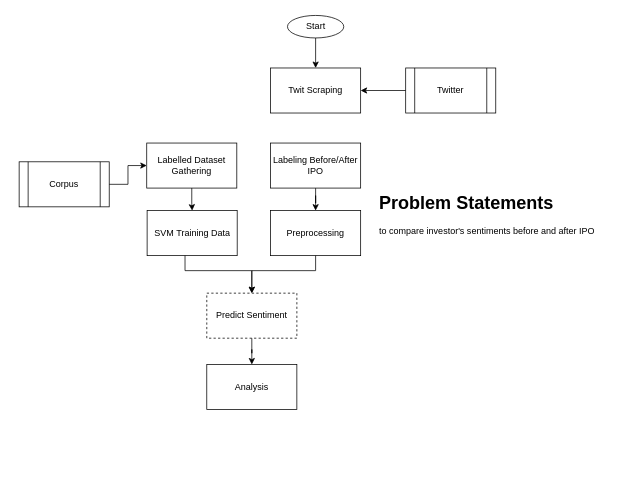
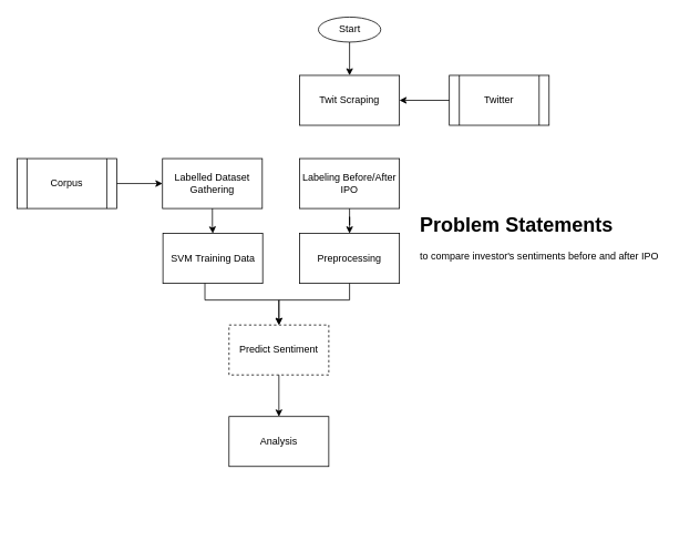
  <mxCell id="0" />
  <mxCell id="1" parent="0" />
  <mxCell id="2" value="" style="group" vertex="1" connectable="0" parent="1"><mxGeometry x="20" y="20" width="800" height="620" as="geometry" /></mxCell>
  <mxCell id="3" value="Start" style="ellipse;whiteSpace=wrap;html=1;" vertex="1" parent="2"><mxGeometry x="362.5" width="75" height="30" as="geometry" /></mxCell>
- <mxCell id="4" value="Corpus" style="shape=process;whiteSpace=wrap;html=1;backgroundOutline=1;" vertex="1" parent="2"><mxGeometry x="5" y="195" width="120" height="60" as="geometry" /></mxCell>
+ <mxCell id="4" value="Corpus" style="shape=process;whiteSpace=wrap;html=1;backgroundOutline=1;" vertex="1" parent="2"><mxGeometry y="170" width="120" height="60" as="geometry" /></mxCell>
  <mxCell id="5" value="Labelled Dataset Gathering" style="rounded=0;whiteSpace=wrap;html=1;" vertex="1" parent="2"><mxGeometry x="175" y="170" width="120" height="60" as="geometry" /></mxCell>
  <mxCell id="6" style="edgeStyle=orthogonalEdgeStyle;rounded=0;orthogonalLoop=1;jettySize=auto;html=1;entryX=0;entryY=0.5;entryDx=0;entryDy=0;" edge="1" parent="2" source="4" target="5"><mxGeometry relative="1" as="geometry" /></mxCell>
  <mxCell id="7" value="Twitter" style="shape=process;whiteSpace=wrap;html=1;backgroundOutline=1;" vertex="1" parent="2"><mxGeometry x="520" y="70" width="120" height="60" as="geometry" /></mxCell>
  <mxCell id="8" value="SVM Training Data" style="rounded=0;whiteSpace=wrap;html=1;" vertex="1" parent="2"><mxGeometry x="175.5" y="260" width="120" height="60" as="geometry" /></mxCell>
  <mxCell id="9" style="edgeStyle=orthogonalEdgeStyle;rounded=0;orthogonalLoop=1;jettySize=auto;html=1;entryX=0.5;entryY=0;entryDx=0;entryDy=0;" edge="1" parent="2" source="5" target="8"><mxGeometry relative="1" as="geometry" /></mxCell>
  <mxCell id="10" value="Twit Scraping" style="rounded=0;whiteSpace=wrap;html=1;" vertex="1" parent="2"><mxGeometry x="340" y="70" width="120" height="60" as="geometry" /></mxCell>
  <mxCell id="11" value="" style="edgeStyle=orthogonalEdgeStyle;rounded=0;orthogonalLoop=1;jettySize=auto;html=1;entryX=0.5;entryY=0;entryDx=0;entryDy=0;" edge="1" parent="2" source="3" target="10"><mxGeometry relative="1" as="geometry" /></mxCell>
  <mxCell id="12" value="" style="edgeStyle=orthogonalEdgeStyle;rounded=0;orthogonalLoop=1;jettySize=auto;html=1;" edge="1" parent="2" source="7" target="10"><mxGeometry relative="1" as="geometry" /></mxCell>
  <mxCell id="13" value="Preprocessing" style="rounded=0;whiteSpace=wrap;html=1;" vertex="1" parent="2"><mxGeometry x="340" y="260" width="120" height="60" as="geometry" /></mxCell>
  <mxCell id="14" value="" style="edgeStyle=orthogonalEdgeStyle;rounded=0;orthogonalLoop=1;jettySize=auto;html=1;" edge="1" parent="2" source="15" target="13"><mxGeometry relative="1" as="geometry" /></mxCell>
  <mxCell id="15" value="Labeling Before/After IPO" style="rounded=0;whiteSpace=wrap;html=1;" vertex="1" parent="2"><mxGeometry x="340" y="170" width="120" height="60" as="geometry" /></mxCell>
  <mxCell id="16" value="Predict Sentiment" style="rounded=0;whiteSpace=wrap;html=1;dashed=1;" vertex="1" parent="2"><mxGeometry x="255" y="370" width="120" height="60" as="geometry" /></mxCell>
  <mxCell id="17" style="edgeStyle=orthogonalEdgeStyle;rounded=0;orthogonalLoop=1;jettySize=auto;html=1;entryX=0.5;entryY=0;entryDx=0;entryDy=0;" edge="1" parent="2" source="8" target="16"><mxGeometry relative="1" as="geometry"><Array as="points"><mxPoint x="226" y="340" /><mxPoint x="315" y="340" /></Array></mxGeometry></mxCell>
  <mxCell id="18" style="edgeStyle=orthogonalEdgeStyle;rounded=0;orthogonalLoop=1;jettySize=auto;html=1;entryX=0.5;entryY=0;entryDx=0;entryDy=0;" edge="1" parent="2" source="13" target="16"><mxGeometry relative="1" as="geometry"><Array as="points"><mxPoint x="400" y="340" /><mxPoint x="315" y="340" /></Array></mxGeometry></mxCell>
- <mxCell id="19" value="Analysis" style="rounded=0;whiteSpace=wrap;html=1;" vertex="1" parent="2"><mxGeometry x="255" y="465" width="120" height="60" as="geometry" /></mxCell>
+ <mxCell id="19" value="Analysis" style="rounded=0;whiteSpace=wrap;html=1;" vertex="1" parent="2"><mxGeometry x="255" y="480" width="120" height="60" as="geometry" /></mxCell>
  <mxCell id="20" value="" style="edgeStyle=orthogonalEdgeStyle;rounded=0;orthogonalLoop=1;jettySize=auto;html=1;" edge="1" parent="2" source="16" target="19"><mxGeometry relative="1" as="geometry" /></mxCell>
  <mxCell id="21" value="&lt;h1&gt;Problem Statements&lt;/h1&gt;&lt;div&gt;to compare investor's sentiments before and after IPO&lt;/div&gt;" style="text;html=1;strokeColor=none;fillColor=none;spacing=5;spacingTop=-20;whiteSpace=wrap;overflow=hidden;rounded=0;" vertex="1" parent="2"><mxGeometry x="480" y="230" width="320" height="80" as="geometry" /></mxCell>
